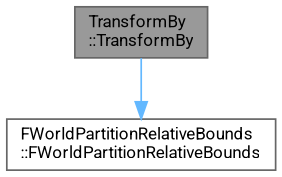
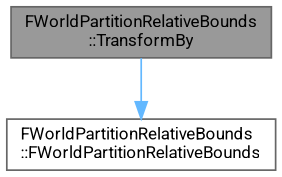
  digraph {
    rankdir=TB
    fontname=Roboto
    node [fontname=Roboto fontsize=10 shape=box style=filled]
-   n1 [color=gray40 fillcolor=grey60 fontcolor=black height=0.2 label="TransformBy\l::TransformBy" width=0.4]
+   n1 [color=gray40 fillcolor=grey60 fontcolor=black height=0.2 label="FWorldPartitionRelativeBounds\l::TransformBy" width=0.4]
    n2 [color=grey40 fillcolor=white height=0.2 label="FWorldPartitionRelativeBounds\l::FWorldPartitionRelativeBounds" width=0.4]
    n1 -> n2 [color=steelblue1 fontname=Roboto fontsize=10 labelfontname=Helvetica labelfontsize=10 style=solid]
  }
